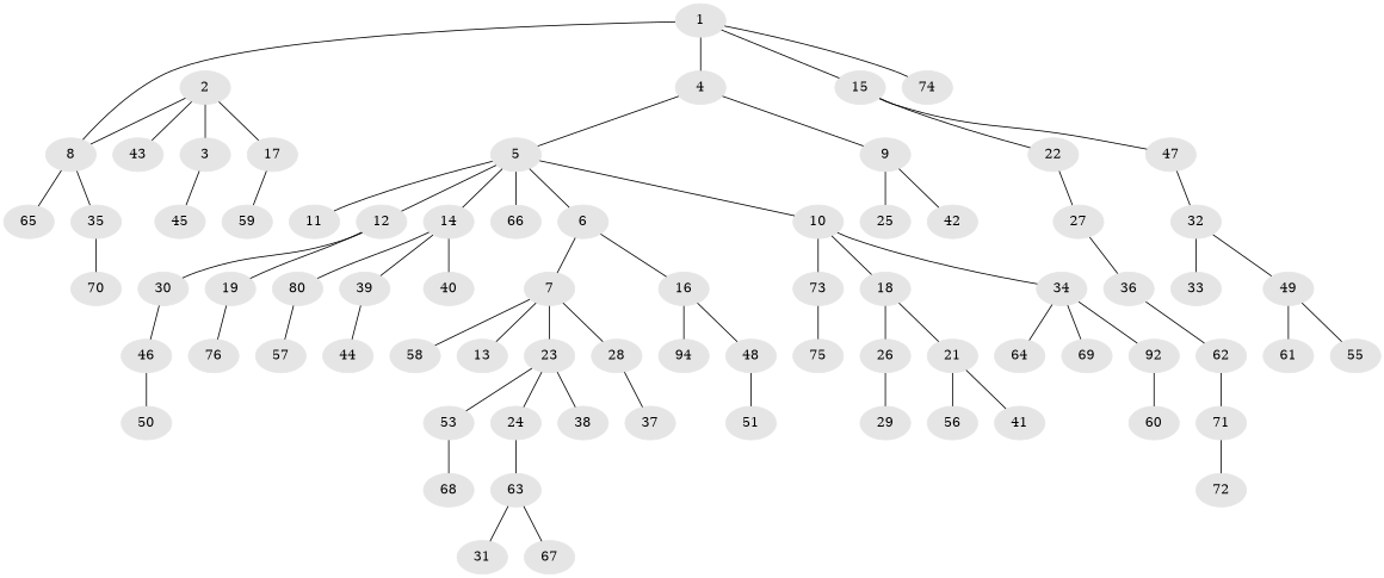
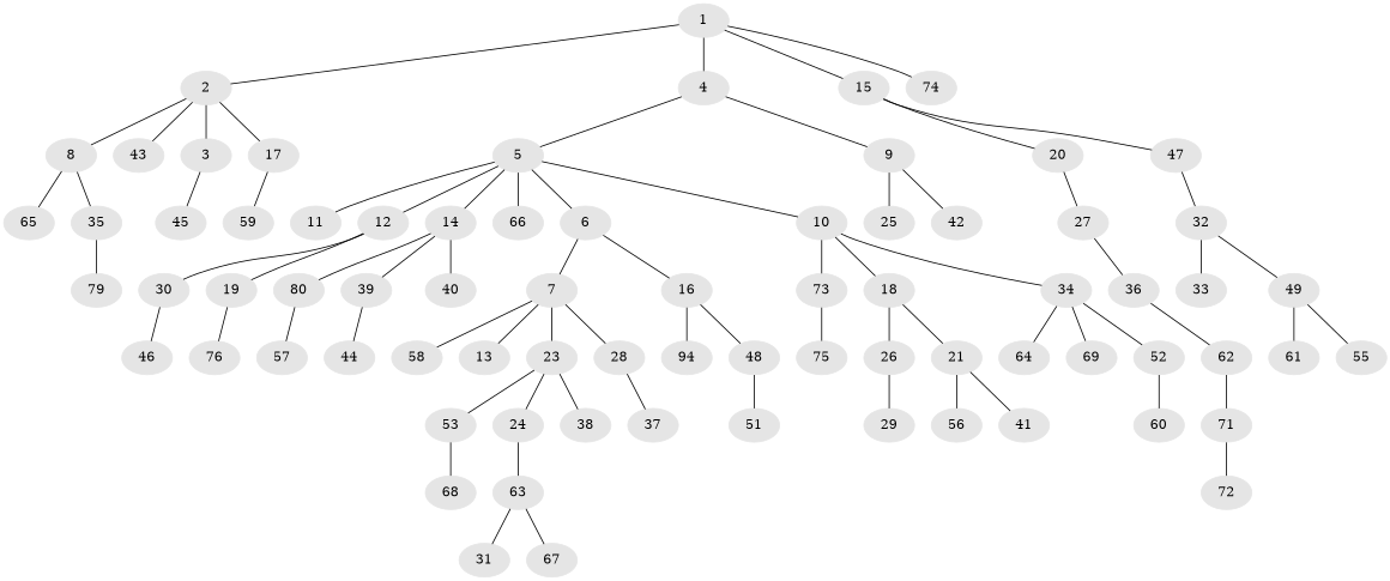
  graph {
    node [color=gray90 style=filled]
    1
    2
    4
    15
    74
    3
    8
    17
    43
    5
    9
-   22
+   22 [label=20]
    47
    45
    35
    65
    59
    6
    10
    11
    12
    14
    66
    25
    42
    7
    16
    18
    34
    73
    19
    30
    n33 [label=80]
    39
    40
    13
    23
    28
    58
    48
    n41 [label=94]
    24
    38
    53
    37
-   70
+   70 [label=79]
    21
    26
-   52 [label=92]
+   52
    64
    69
    75
    76
    46
    57
    44
    27
    32
    51
    41
    56
    29
    36
    63
    68
    31
    67
    33
    49
    62
-   50
    55
    61
    60
    71
    72
-   1 -- 8
+   1 -- 2
    1 -- 4
    1 -- 15
    1 -- 74
    2 -- 3
    2 -- 8
    2 -- 17
    2 -- 43
    4 -- 5
    4 -- 9
    15 -- 22
    15 -- 47
    3 -- 45
    8 -- 35
    8 -- 65
    17 -- 59
    5 -- 6
    5 -- 10
    5 -- 11
    5 -- 12
    5 -- 14
    5 -- 66
    9 -- 25
    9 -- 42
    22 -- 27
    47 -- 32
    35 -- 70
    6 -- 7
    6 -- 16
    10 -- 18
    10 -- 34
    10 -- 73
    12 -- 19
    12 -- 30
    14 -- n33
    14 -- 39
    14 -- 40
    7 -- 13
    7 -- 23
    7 -- 28
    7 -- 58
    16 -- 48
    16 -- n41
    18 -- 21
    18 -- 26
    34 -- 52
    34 -- 64
    34 -- 69
    73 -- 75
    19 -- 76
    30 -- 46
    n33 -- 57
    39 -- 44
    23 -- 24
    23 -- 38
    23 -- 53
    28 -- 37
    48 -- 51
    24 -- 63
    53 -- 68
    21 -- 41
    21 -- 56
    26 -- 29
    52 -- 60
-   46 -- 50
    27 -- 36
    32 -- 33
    32 -- 49
    36 -- 62
    63 -- 31
    63 -- 67
    49 -- 55
    49 -- 61
    62 -- 71
    71 -- 72
  }
